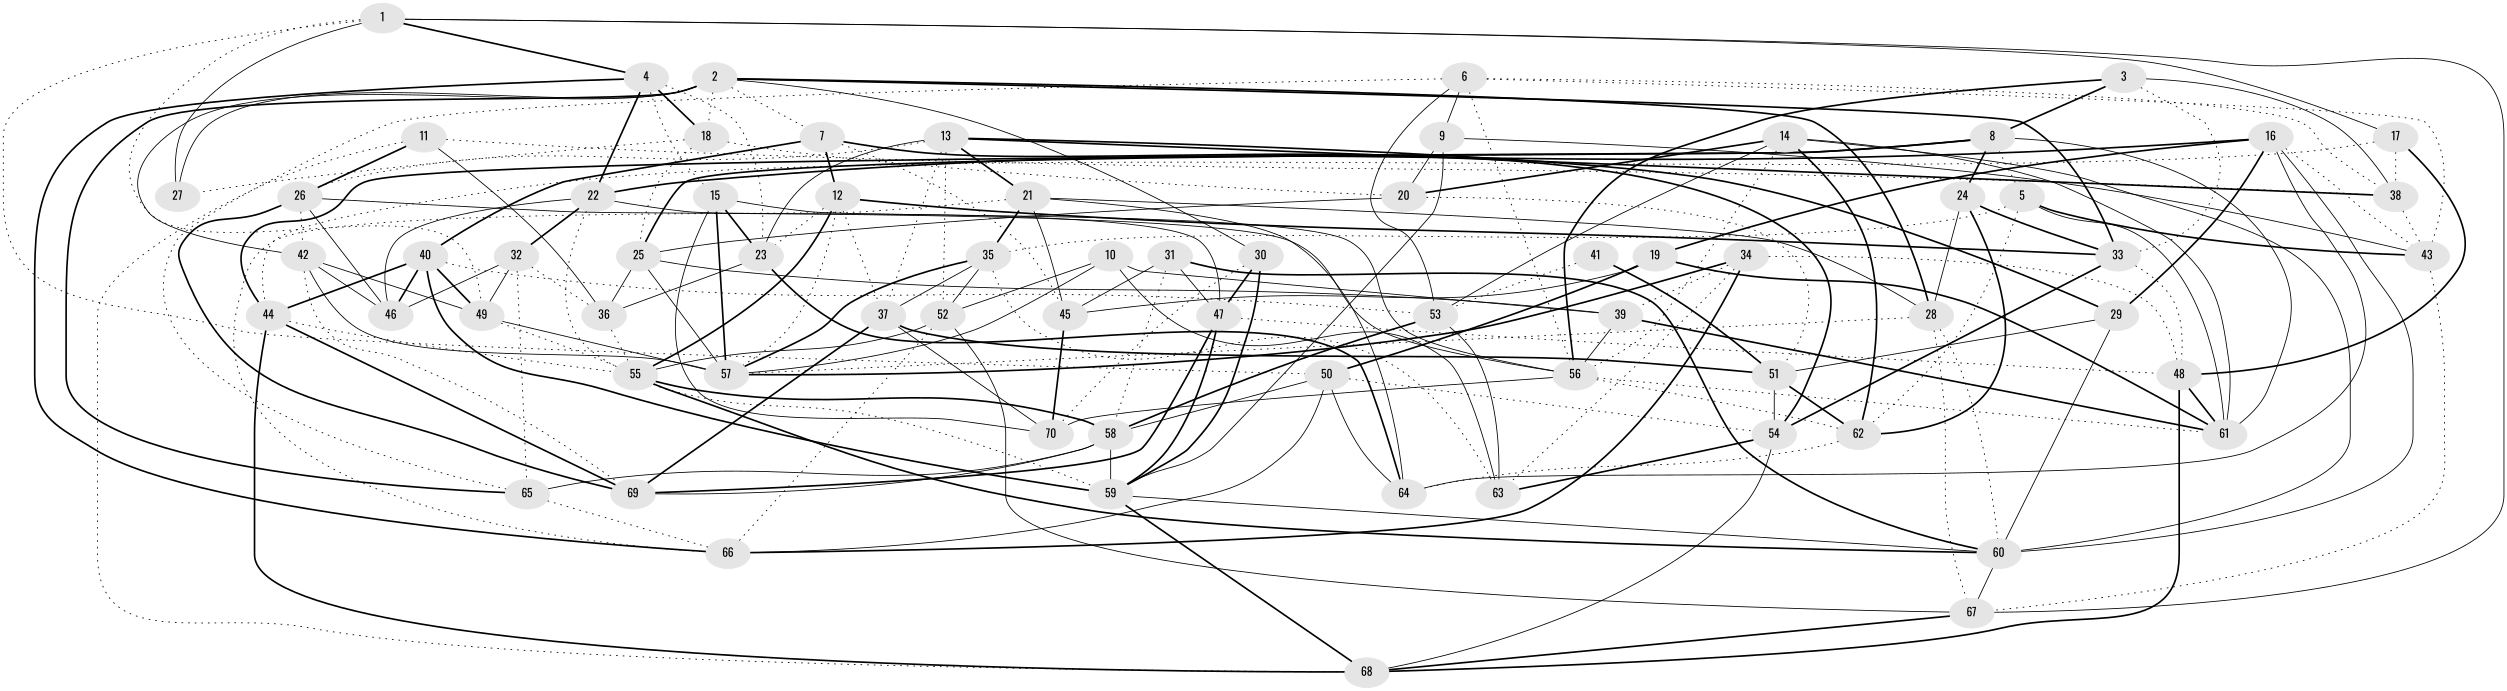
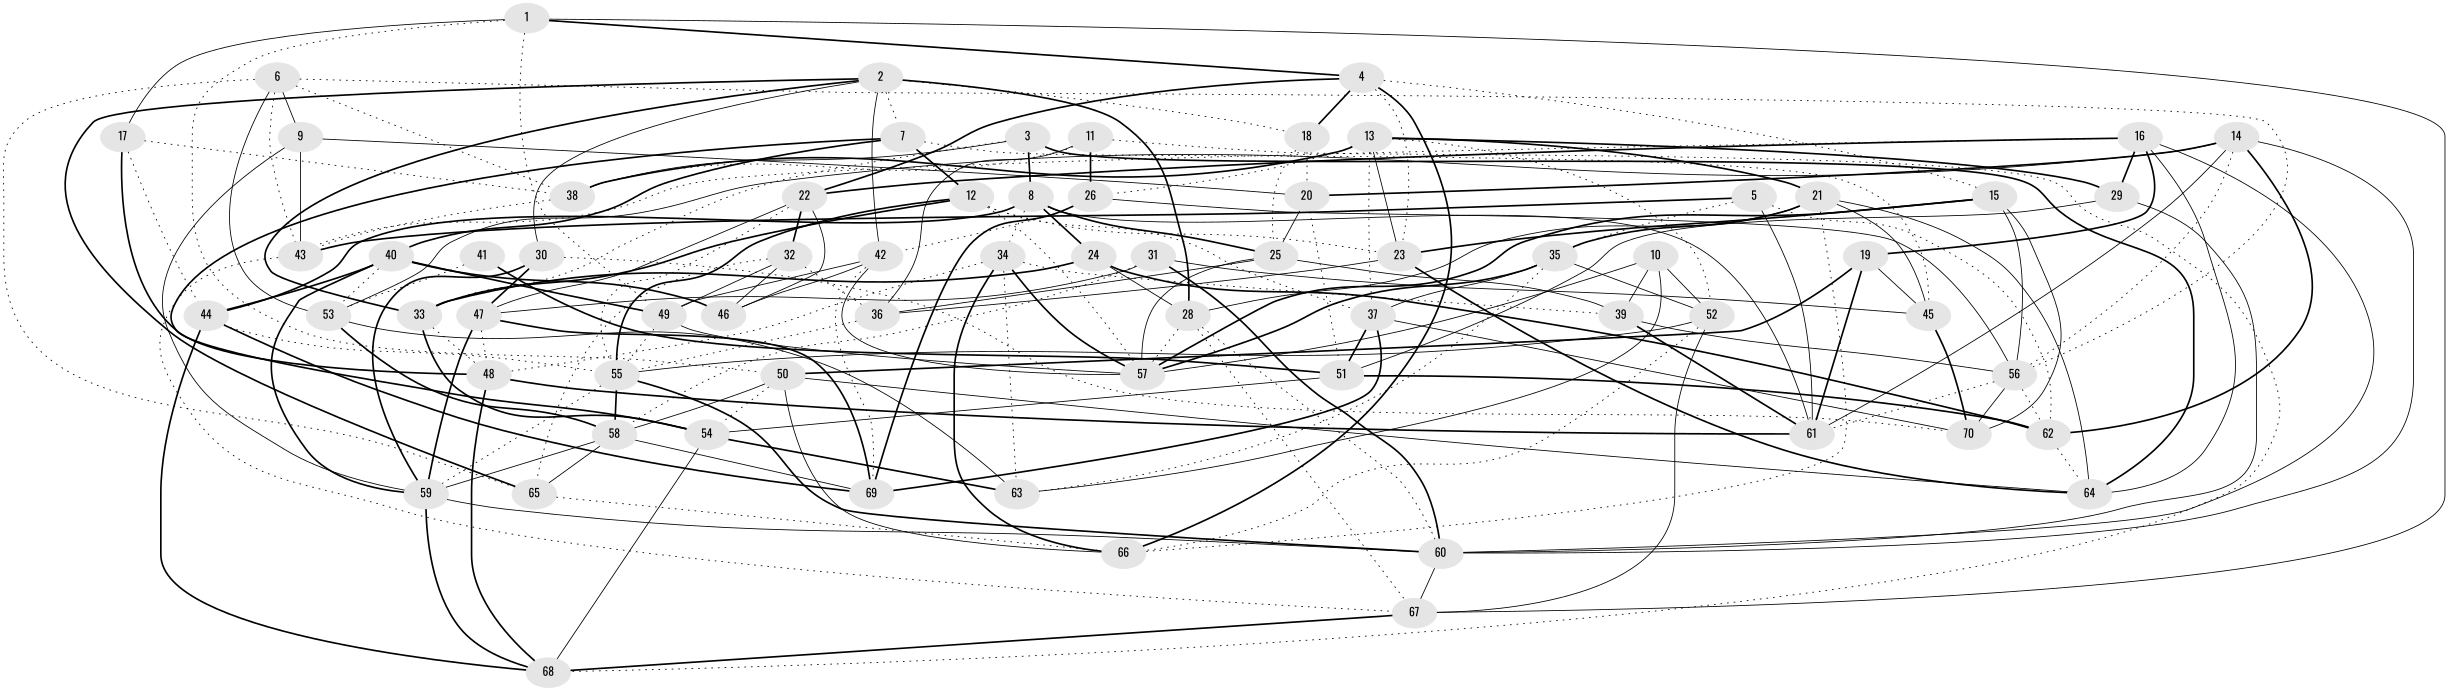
  graph {
    fontname=Oswald
    node [color=gray90 fontname=Oswald style=filled]
    edge [fontname=Oswald style=solid weight=1.0]
    1
    4
    17
-   27
    49
    50
    67
    18
    15
    22
    23
    66
    38
    44
    48
    57
    55
    64
    54
    58
    68
    2
    7
    28
    30
    33
    42
    65
    12
    40
    45
    25
    20
    60
    59
    70
    47
    46
    69
    3
    8
    61
    24
    34
    43
    56
    32
    36
    5
    35
    62
    52
    63
    37
    6
    9
    53
    39
    51
    10
    11
    26
    13
    21
    29
    14
    16
    19
    31
    41
    1 -- 4 [style=bold]
    1 -- 17
-   1 -- 27
    1 -- 49 [style=dotted]
    1 -- 50 [style=dotted]
    1 -- 67
    4 -- 18 [style=bold]
    4 -- 15 [style=dotted]
    4 -- 22 [style=bold]
    4 -- 23 [style=dotted]
    4 -- 66 [style=bold]
    17 -- 38 [style=dotted]
    17 -- 44 [style=dotted]
    17 -- 48 [style=bold]
    49 -- 57
    49 -- 55 [style=dotted]
    50 -- 66
    50 -- 64
    50 -- 54 [style=dotted]
    50 -- 58
    67 -- 68 [style=bold]
-   18 -- 27 [style=dotted]
    18 -- 25 [style=dotted]
    18 -- 20 [style=dotted weight=2.0]
    15 -- 23 [style=bold]
    15 -- 57 [style=bold]
    15 -- 70
    15 -- 56
    22 -- 55 [style=dotted]
    22 -- 47
    22 -- 46
    22 -- 32 [style=bold]
    23 -- 64 [style=bold]
    23 -- 36
    38 -- 43 [style=dotted]
    44 -- 55 [style=dotted]
    44 -- 68 [style=bold]
    44 -- 69 [style=bold]
    48 -- 68 [style=bold]
    48 -- 61 [style=bold]
    55 -- 58 [style=bold]
    55 -- 60 [style=bold]
    55 -- 59 [style=dotted weight=2.0]
    54 -- 68
    54 -- 63 [style=bold]
    58 -- 65
    58 -- 59 [weight=2.0]
    58 -- 69
-   2 -- 27 [weight=2.0]
    2 -- 18 [style=dotted]
    2 -- 7 [style=dotted weight=2.0]
    2 -- 28 [style=bold]
    2 -- 30
    2 -- 33 [style=bold]
    2 -- 42
    2 -- 65 [style=bold]
    7 -- 54 [style=bold]
    7 -- 12 [style=bold]
    7 -- 40 [style=bold]
    7 -- 45 [style=dotted]
    28 -- 67 [style=dotted]
    28 -- 57 [style=dotted]
    28 -- 60 [style=dotted]
    30 -- 59 [style=bold]
    30 -- 70 [style=dotted]
    30 -- 47 [style=bold]
    33 -- 48 [style=dotted]
    33 -- 54 [style=bold]
    42 -- 49
    42 -- 57
    42 -- 46
    42 -- 69 [style=dotted]
    65 -- 66 [style=dotted]
    12 -- 23 [style=dotted]
    12 -- 57 [style=dotted]
    12 -- 55 [style=bold]
    12 -- 33 [style=bold]
    12 -- 37 [style=dotted]
    40 -- 49 [style=bold]
    40 -- 44 [style=bold]
    40 -- 59 [style=bold]
    40 -- 46 [style=bold]
    40 -- 53 [style=dotted]
    45 -- 70 [style=bold weight=2.0]
    25 -- 57
    25 -- 36
    25 -- 39
    20 -- 25
    20 -- 51 [style=dotted]
    60 -- 67
    59 -- 68 [style=bold]
    59 -- 60
    47 -- 48 [style=dotted]
    47 -- 59 [style=bold]
    47 -- 69 [style=bold]
    3 -- 38
-   3 -- 56 [style=bold]
+   3 -- 64 [style=bold]
    3 -- 33 [style=dotted]
    3 -- 8 [style=bold]
    8 -- 44 [style=bold]
    8 -- 25 [style=bold]
    8 -- 61
    8 -- 24 [style=bold]
-   8 -- 5 [style=dotted]
+   8 -- 34 [style=dotted]
    24 -- 28
    24 -- 33 [style=bold]
    24 -- 62 [style=bold]
    34 -- 66 [style=bold]
    34 -- 48 [style=dotted]
    34 -- 57 [style=bold]
    34 -- 63 [style=dotted]
    34 -- 39 [style=dotted]
    43 -- 67 [style=dotted]
    56 -- 70
    56 -- 61 [style=dotted]
    56 -- 62 [style=dotted]
    32 -- 49
    32 -- 65 [style=dotted weight=2.0]
    32 -- 46
    32 -- 36 [style=dotted]
    36 -- 55 [style=dotted]
    5 -- 61
    5 -- 43 [style=bold]
    5 -- 35 [style=dotted]
    5 -- 62 [style=dotted]
    35 -- 57 [style=bold]
    35 -- 52
    35 -- 63 [style=dotted]
    35 -- 37
    62 -- 64 [style=dotted]
    52 -- 67
    52 -- 66 [style=dotted]
    52 -- 55
    37 -- 70
    37 -- 69 [style=bold]
    37 -- 51 [style=bold]
    6 -- 38 [style=dotted]
    6 -- 65 [style=dotted]
    6 -- 43 [style=dotted]
    6 -- 56 [style=dotted]
    6 -- 9
    6 -- 53
    9 -- 20
    9 -- 59
    9 -- 43
    53 -- 58 [style=bold]
    53 -- 63
    39 -- 61 [style=bold]
    39 -- 56
    51 -- 54
    51 -- 62 [style=bold]
    10 -- 57
    10 -- 52
    10 -- 63
    10 -- 39
    11 -- 38 [style=dotted]
    11 -- 68 [style=dotted]
    11 -- 36
    11 -- 26 [style=bold]
    26 -- 42 [style=dotted]
-   26 -- 46
    26 -- 69 [style=bold]
    26 -- 56
    13 -- 23
    13 -- 38 [style=bold]
    13 -- 52 [style=dotted]
    13 -- 37 [style=dotted]
    13 -- 26 [style=dotted]
    13 -- 21 [style=bold]
    13 -- 29 [style=bold]
    21 -- 66 [style=dotted]
    21 -- 64
    21 -- 28
    21 -- 45
    21 -- 35 [style=bold]
    29 -- 60
    29 -- 51
    14 -- 20 [style=bold]
    14 -- 60
    14 -- 61
    14 -- 56 [style=dotted]
    14 -- 62 [style=bold]
    14 -- 53
    16 -- 22 [style=bold]
    16 -- 64
    16 -- 60
    16 -- 43 [style=dotted]
    16 -- 29 [style=bold]
    16 -- 19 [style=bold]
    19 -- 50 [style=bold]
    19 -- 45
    19 -- 61 [style=bold]
    31 -- 58 [style=dotted]
    31 -- 45
    31 -- 60 [style=bold]
    31 -- 47
    41 -- 53 [style=dotted]
    41 -- 51 [style=bold]
  }
